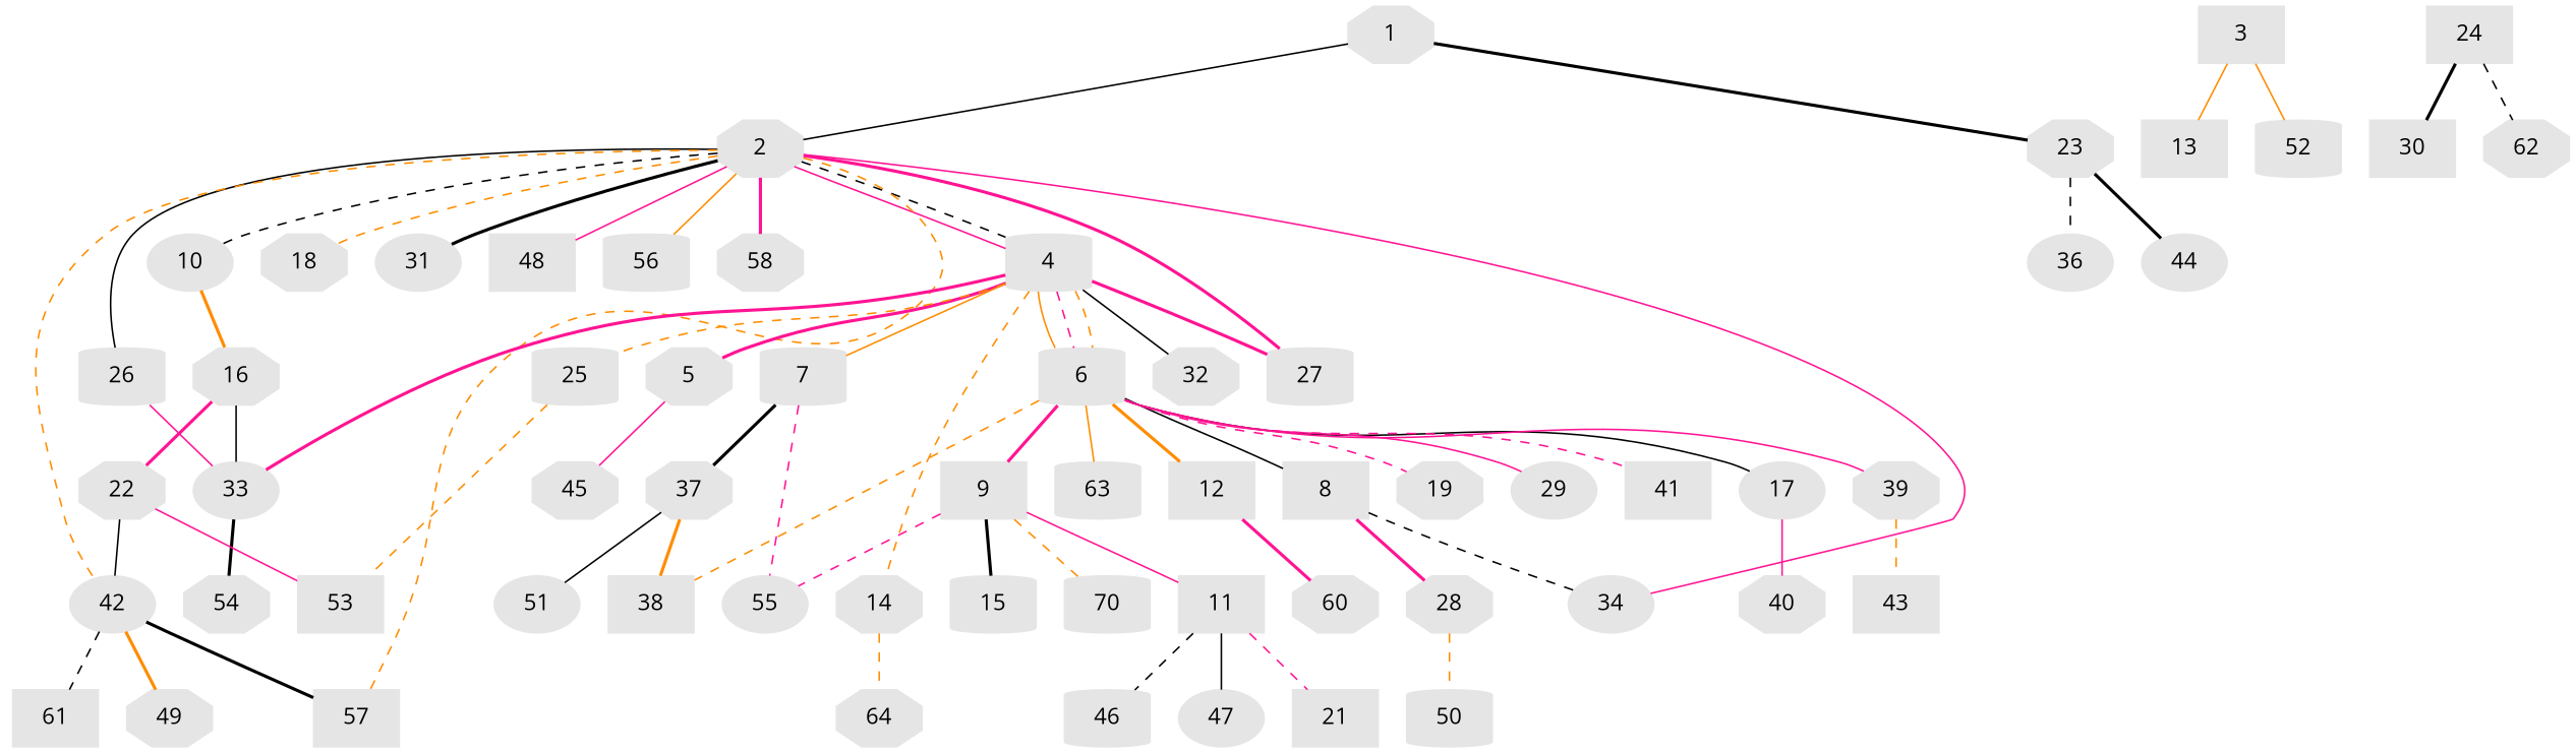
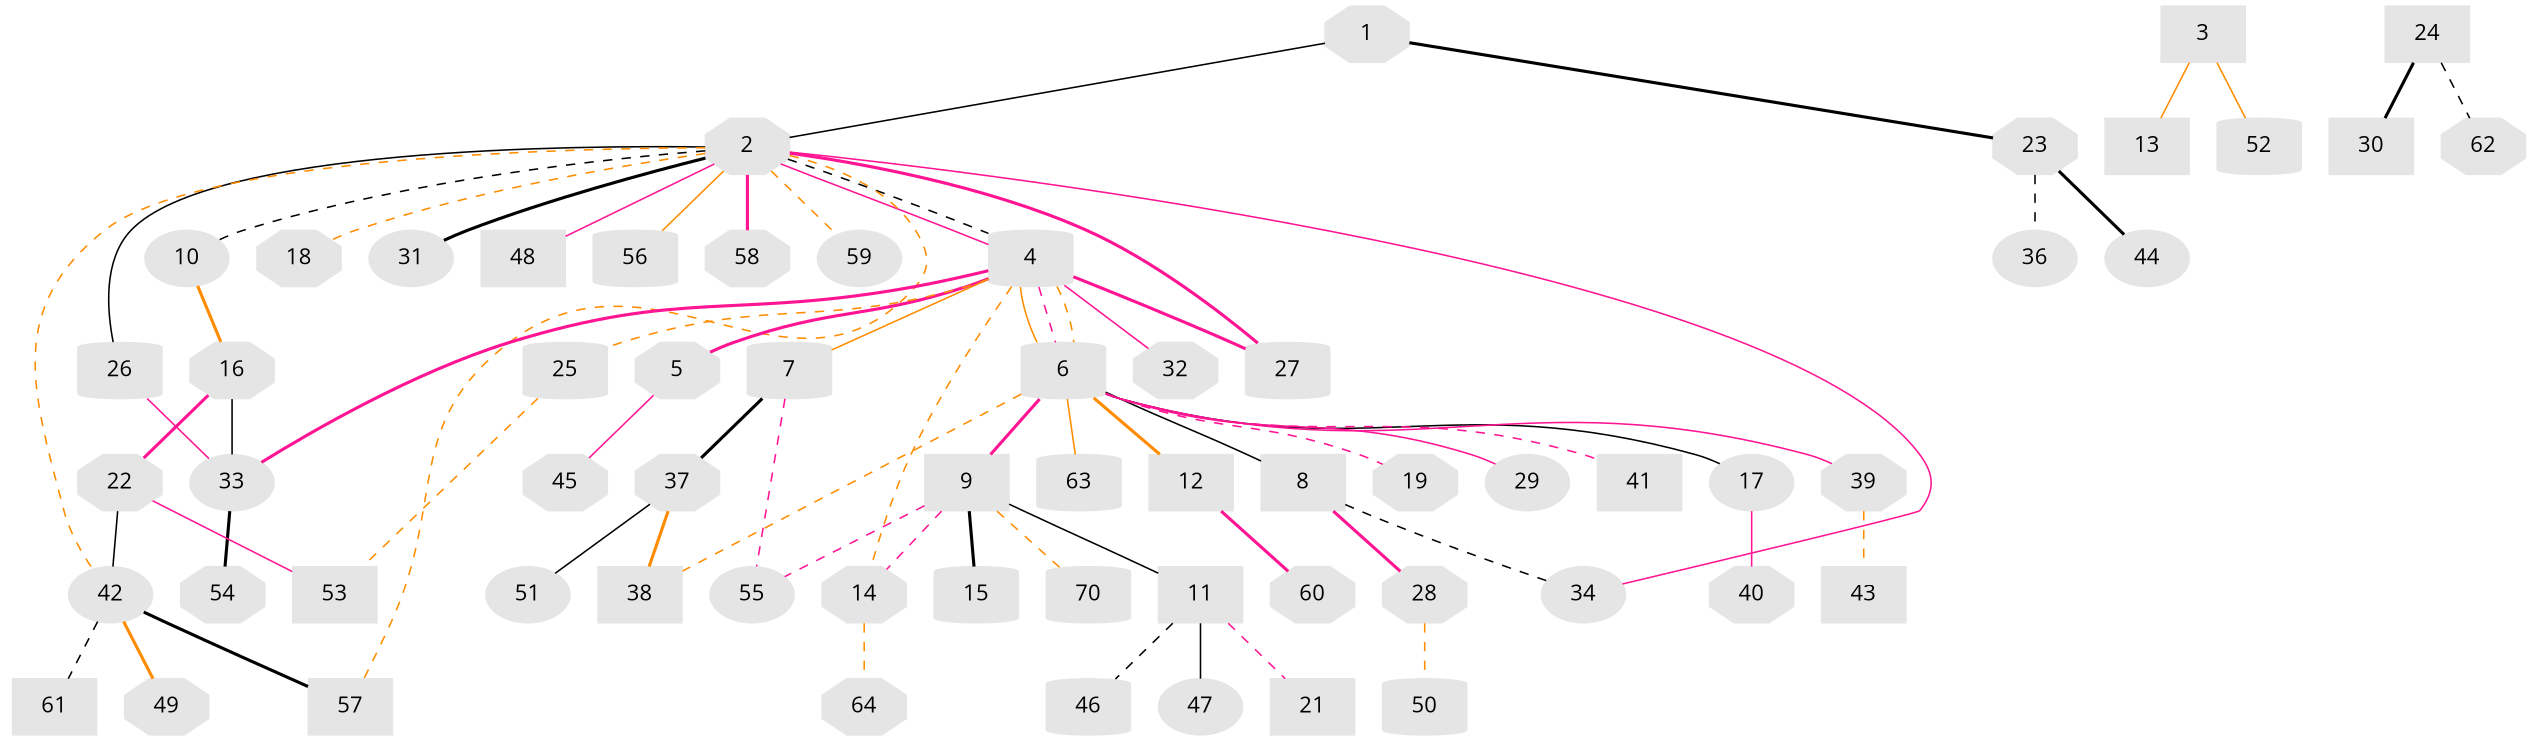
  graph {
    fontname="Open Sans"
    node [color=gray90 fontname="Open Sans" shape=octagon style=filled]
    edge [color=black fontname="Open Sans" style=dashed]
    1
    2
    23
    4 [shape=cylinder]
    10 [shape=ellipse]
    18
    26 [shape=cylinder]
    31 [shape=ellipse]
    34 [shape=ellipse]
    42 [shape=ellipse]
    48 [shape=box]
    56 [shape=cylinder]
    57 [shape=box]
    58
+   59 [shape=ellipse]
    27 [shape=cylinder]
    36 [shape=ellipse]
    44 [shape=ellipse]
    3 [shape=box]
    13 [shape=box]
    52 [shape=cylinder]
    5
    6 [shape=cylinder]
    7 [shape=cylinder]
    14
    25 [shape=cylinder]
    32
    33 [shape=ellipse]
    16
    49
    61 [shape=box]
    45
    8 [shape=box]
    9 [shape=box]
    12 [shape=box]
    17 [shape=ellipse]
    19
    29 [shape=ellipse]
    38 [shape=box]
    39
    41 [shape=box]
    63 [shape=cylinder]
    37
    55 [shape=ellipse]
    64
    53 [shape=box]
    54
    28
    11 [shape=box]
    15 [shape=cylinder]
    n51 [label=70 shape=cylinder]
    60
    40
    43 [shape=box]
    51 [shape=ellipse]
    50 [shape=cylinder]
    21 [shape=box]
    46 [shape=cylinder]
    47 [shape=ellipse]
    22
    24 [shape=box]
    30 [shape=box]
    62
    1 -- 2 [style=solid]
    1 -- 23 [style=bold]
    2 -- 4 [color=deeppink style=solid]
    2 -- 4
    2 -- 10
    2 -- 18 [color=darkorange]
    2 -- 26 [style=solid]
    2 -- 31 [style=bold]
    2 -- 34 [color=deeppink style=solid]
    2 -- 42 [color=darkorange]
    2 -- 48 [color=deeppink style=solid]
    2 -- 56 [color=darkorange style=solid]
    2 -- 57 [color=darkorange]
    2 -- 58 [color=deeppink style=bold]
+   2 -- 59 [color=darkorange]
    2 -- 27 [color=deeppink style=bold]
    23 -- 36
    23 -- 44 [style=bold]
    4 -- 27 [color=deeppink style=bold]
    4 -- 5 [color=deeppink style=bold]
    4 -- 6 [color=darkorange style=solid]
    4 -- 6 [color=deeppink]
    4 -- 6 [color=darkorange]
    4 -- 7 [color=darkorange style=solid]
    4 -- 14 [color=darkorange]
    4 -- 25 [color=darkorange]
-   4 -- 32 [style=solid]
+   4 -- 32 [color=deeppink style=solid]
    4 -- 33 [color=deeppink style=bold]
    10 -- 16 [color=darkorange style=bold]
    26 -- 33 [color=deeppink style=solid]
    42 -- 57 [style=bold]
    42 -- 49 [color=darkorange style=bold]
    42 -- 61
    3 -- 13 [color=darkorange style=solid]
    3 -- 52 [color=darkorange style=solid]
    5 -- 45 [color=deeppink style=solid]
    6 -- 8 [style=solid]
    6 -- 9 [color=deeppink style=bold]
    6 -- 12 [color=darkorange style=bold]
    6 -- 17 [style=solid]
    6 -- 19 [color=deeppink]
    6 -- 29 [color=deeppink style=solid]
    6 -- 38 [color=darkorange]
    6 -- 39 [color=deeppink style=solid]
    6 -- 41 [color=deeppink]
    6 -- 63 [color=darkorange style=solid]
    7 -- 37 [style=bold]
    7 -- 55 [color=deeppink]
    14 -- 64 [color=darkorange]
    25 -- 53 [color=darkorange]
    33 -- 54 [style=bold]
    16 -- 33 [style=solid]
    16 -- 22 [color=deeppink style=bold]
    8 -- 34
    8 -- 28 [color=deeppink style=bold]
+   9 -- 14 [color=deeppink]
    9 -- 55 [color=deeppink]
-   9 -- 11 [color=deeppink style=solid]
+   9 -- 11 [style=solid]
    9 -- 15 [style=bold]
    9 -- n51 [color=darkorange]
    12 -- 60 [color=deeppink style=bold]
    17 -- 40 [color=deeppink style=solid]
    39 -- 43 [color=darkorange]
    37 -- 38 [color=darkorange style=bold]
    37 -- 51 [style=solid]
    28 -- 50 [color=darkorange]
    11 -- 21 [color=deeppink]
    11 -- 46
    11 -- 47 [style=solid]
    22 -- 42 [style=solid]
    22 -- 53 [color=deeppink style=solid]
    24 -- 30 [style=bold]
    24 -- 62
  }
